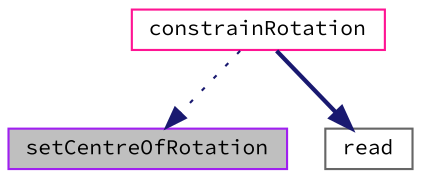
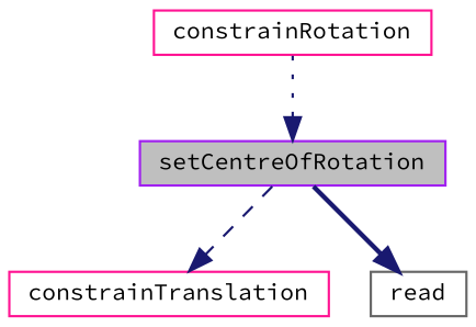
  digraph {
    fontname="Source Code Pro"
    rankdir=TB
    node [color=deeppink fontname="Source Code Pro" fontsize=10 shape=record]
    edge [color=midnightblue fontname="Source Code Pro" fontsize=10 labelfontname=Helvetica labelfontsize=10]
    n1 [color=purple fillcolor=grey75 fontcolor=black height=0.2 label=setCentreOfRotation style=filled width=0.4]
+   n2 [height=0.2 label=constrainTranslation width=0.4]
    n3 [color=gray40 height=0.2 label=read width=0.4]
    n4 [height=0.2 label=constrainRotation width=0.4]
-   n4 -> n3 [style=bold]
+   n1 -> n2 [style=dashed]
+   n1 -> n3 [style=bold]
    n4 -> n1 [style=dotted]
  }
